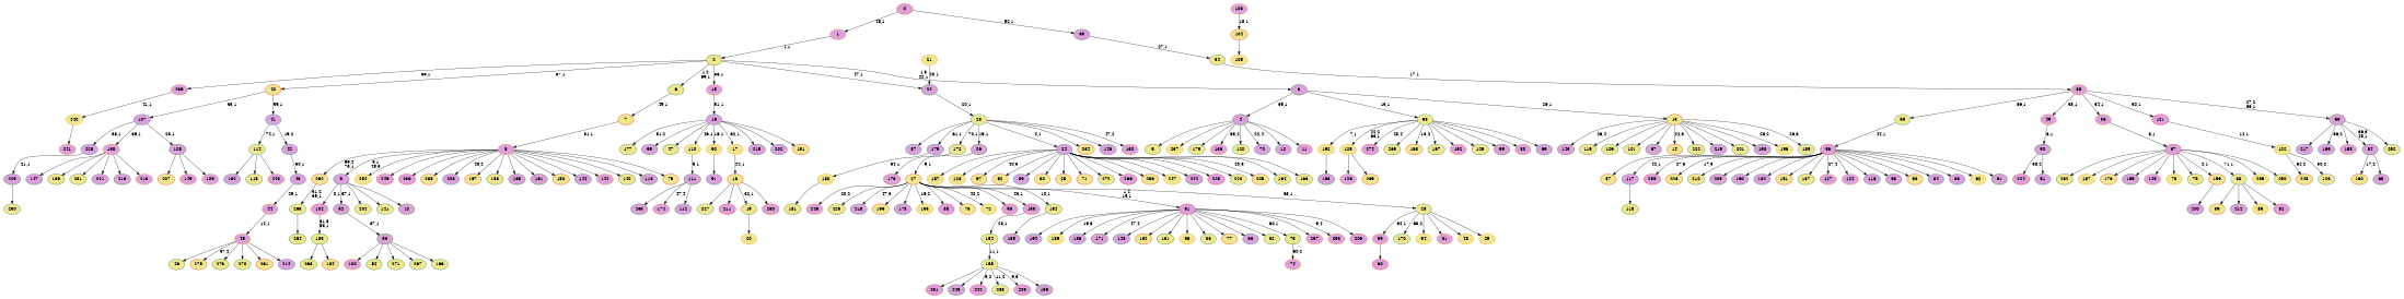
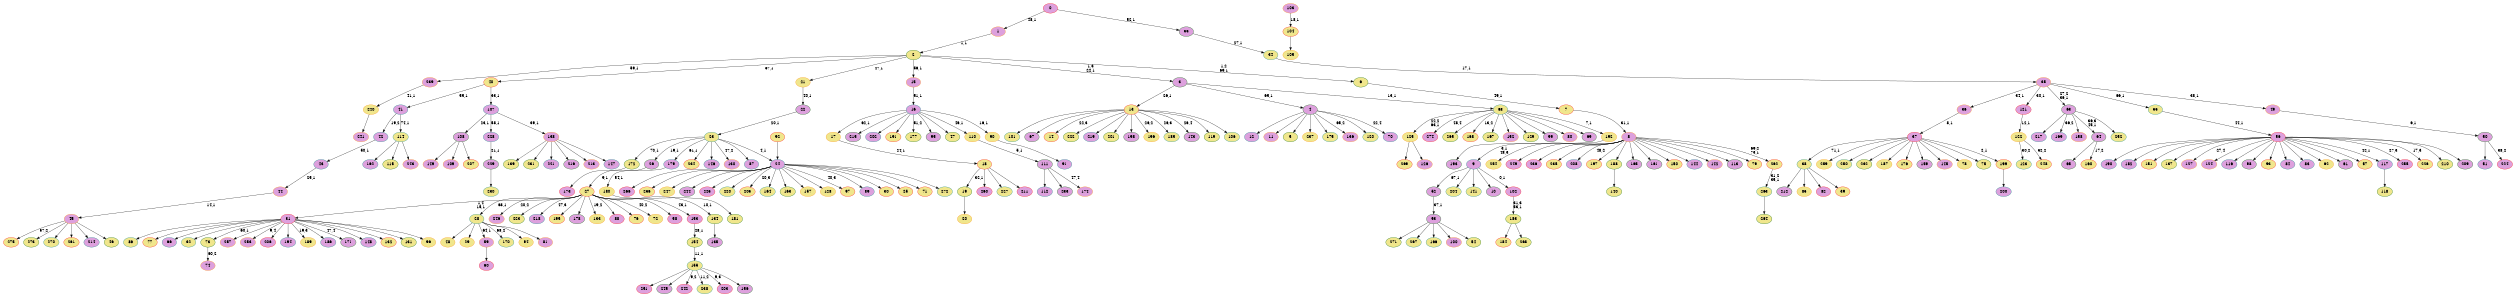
  digraph {
    node [color=darkgreen fillcolor=plum style=filled]
    263 [color=teal fillcolor=khaki]
    264 [fillcolor=khaki]
    262 [color=red fillcolor=khaki]
    240 [color=darkorange fillcolor=khaki]
    241 [color=darkorange]
    239 [color=darkorange]
    229
    230 [color=teal fillcolor=khaki]
    228 [color=teal]
    199 [color=red fillcolor=khaki]
    200 [color=teal]
    192 [color=darkorange fillcolor=khaki]
    193
    183 [fillcolor=khaki]
    268 [fillcolor=khaki]
    184 [color=red fillcolor=khaki]
    180 [color=darkorange fillcolor=khaki]
    181 [fillcolor=khaki]
    179 [color=teal]
    173 [color=red]
    172 [fillcolor=khaki]
    155 [color=teal fillcolor=khaki]
    251 [color=red]
    245
    242 [color=red]
    238 [color=teal fillcolor=khaki]
    203 [color=red]
    156
    154 [fillcolor=khaki]
    153 [color=red]
    138 [color=darkorange]
    231 [fillcolor=khaki]
    221 [color=teal]
    216
    213 [color=darkorange]
    147 [color=teal]
    139 [fillcolor=khaki]
    135
    134 [fillcolor=khaki]
    125 [color=darkorange fillcolor=khaki]
    269 [color=red fillcolor=khaki]
    126 [color=darkorange]
    122 [color=darkorange fillcolor=khaki]
    248 [color=red fillcolor=khaki]
    123 [color=teal fillcolor=khaki]
    121 [color=red]
    117 [color=teal]
    118 [fillcolor=khaki]
    114 [color=teal fillcolor=khaki]
    243 [color=darkorange]
    162 [color=teal]
    115 [fillcolor=khaki]
    111
    233
    174 [color=darkorange]
    112 [color=teal]
    110 [color=darkorange fillcolor=khaki]
    108
    207 [color=red fillcolor=khaki]
    149 [color=darkorange]
    109 [color=darkorange]
    107 [color=teal]
    104 [color=red fillcolor=khaki]
    105 [color=darkorange fillcolor=khaki]
    103 [color=darkorange]
    102 [color=red]
    90 [color=darkorange fillcolor=khaki]
    91 [color=teal]
    74 [color=darkorange]
    73 [fillcolor=khaki]
    68 [color=teal fillcolor=khaki]
    274 [color=red]
    265 [fillcolor=khaki]
    168 [color=red fillcolor=khaki]
    167 [fillcolor=khaki]
    152 [color=darkorange]
    129 [fillcolor=khaki]
    99
    80 [color=darkorange]
    69
    64
    160 [color=red fillcolor=khaki]
    65
    63
    252 [color=teal fillcolor=khaki]
    217 [color=teal]
    169 [color=teal]
    158 [color=darkorange]
    59 [color=darkorange]
    60 [color=red]
    56 [color=red]
    255 [color=red]
    226 [color=red fillcolor=khaki]
    210 [fillcolor=khaki]
    209
    190 [color=teal]
    182 [color=teal]
    151 [color=red fillcolor=khaki]
    137 [fillcolor=khaki]
    127 [color=darkorange]
    124 [color=darkorange]
    116 [color=teal]
    98
    93 [color=red fillcolor=khaki]
    84 [color=teal]
    83 [color=teal]
    62 [color=darkorange fillcolor=khaki]
    61
    57 [color=red fillcolor=khaki]
    55 [color=teal fillcolor=khaki]
    53
    271 [fillcolor=khaki]
    267 [color=teal fillcolor=khaki]
    166 [color=teal fillcolor=khaki]
    100 [color=darkorange]
    54 [fillcolor=khaki]
    52
    50
    224 [color=red]
    51 [color=teal]
    49 [color=darkorange]
    45 [color=darkorange]
    275 [color=red fillcolor=khaki]
    273 [fillcolor=khaki]
    270 [color=teal fillcolor=khaki]
    261 [color=red fillcolor=khaki]
    214 [color=teal]
    46 [fillcolor=khaki]
    44 [color=darkorange]
    43 [color=teal]
    42 [color=teal]
    41 [color=teal]
    40 [color=red fillcolor=khaki]
    38 [color=teal fillcolor=khaki]
    212
    85 [color=darkorange fillcolor=khaki]
    82 [color=red]
    39 [color=red fillcolor=khaki]
    37 [color=red]
    259 [color=darkorange fillcolor=khaki]
    250 [color=teal fillcolor=khaki]
    232 [fillcolor=khaki]
    187 [color=darkorange fillcolor=khaki]
    176 [color=red fillcolor=khaki]
    159
    145 [color=darkorange]
    78 [color=darkorange fillcolor=khaki]
    75 [fillcolor=khaki]
    36 [color=darkorange]
    35 [color=darkorange]
    34 [color=teal fillcolor=khaki]
    33
    31 [color=red]
    257 [color=darkorange]
    253 [color=darkorange]
    206 [color=red]
    194 [color=teal]
    189 [color=darkorange fillcolor=khaki]
    186 [color=teal]
    171
    148 [color=teal]
    132 [color=red fillcolor=khaki]
    131 [fillcolor=khaki]
    96 [color=darkorange fillcolor=khaki]
    86 [color=teal fillcolor=khaki]
    77 [color=red fillcolor=khaki]
    66 [color=teal]
    32 [color=teal fillcolor=khaki]
    28 [color=teal fillcolor=khaki]
    170 [color=teal fillcolor=khaki]
    94 [color=darkorange fillcolor=khaki]
    81 [color=darkorange]
    48 [color=darkorange fillcolor=khaki]
    29 [color=darkorange fillcolor=khaki]
    27 [color=red fillcolor=khaki]
    246 [color=darkorange]
    223 [fillcolor=khaki]
    218 [color=teal]
    195 [color=red fillcolor=khaki]
    178
    133 [color=darkorange fillcolor=khaki]
    88 [color=red]
    76 [color=red fillcolor=khaki]
    72 [color=darkorange fillcolor=khaki]
    58 [color=red]
    26
    24 [color=teal]
    272 [color=teal fillcolor=khaki]
    266 [color=red]
    256 [color=red fillcolor=khaki]
    247 [color=darkorange fillcolor=khaki]
    244
    225 [color=red]
    220 [color=teal fillcolor=khaki]
    205 [color=red fillcolor=khaki]
    164 [color=teal fillcolor=khaki]
    163 [fillcolor=khaki]
    157 [color=darkorange fillcolor=khaki]
    128 [color=darkorange fillcolor=khaki]
    97 [color=red fillcolor=khaki]
    92 [color=red fillcolor=khaki]
    89 [color=teal]
    30 [color=red fillcolor=khaki]
    25 [color=red fillcolor=khaki]
    71 [color=red fillcolor=khaki]
    23 [color=teal fillcolor=khaki]
    234 [color=red fillcolor=khaki]
    146 [color=teal]
    130 [color=darkorange]
    87 [color=teal]
    22
    21 [color=darkorange fillcolor=khaki]
    20 [color=darkorange fillcolor=khaki]
    19 [fillcolor=khaki]
    18 [color=red fillcolor=khaki]
    260 [color=red]
    227 [color=teal fillcolor=khaki]
    211 [color=red]
    17 [color=darkorange fillcolor=khaki]
    16 [color=teal]
    215
    202 [color=teal]
    191 [color=red fillcolor=khaki]
    177 [fillcolor=khaki]
    95
    47 [fillcolor=khaki]
    15 [color=darkorange]
    13 [color=red fillcolor=khaki]
    222 [fillcolor=khaki]
    219 [color=teal]
    201 [fillcolor=khaki]
    198
    196 [color=darkorange fillcolor=khaki]
    185 [color=teal fillcolor=khaki]
    143
    119 [fillcolor=khaki]
    106 [color=teal fillcolor=khaki]
    101 [color=teal fillcolor=khaki]
    67
    14 [color=red fillcolor=khaki]
    9 [color=teal]
    204 [color=teal fillcolor=khaki]
    141 [color=teal fillcolor=khaki]
    10
    8 [color=darkorange]
    254 [color=darkorange fillcolor=khaki]
    249 [color=red]
    236 [color=red]
    235 [color=red fillcolor=khaki]
    208 [color=teal]
    197 [color=red fillcolor=khaki]
    188 [fillcolor=khaki]
    165
    161
    150 [color=red fillcolor=khaki]
    144 [color=teal]
    142 [color=darkorange]
    140 [fillcolor=khaki]
    113
    79 [color=red fillcolor=khaki]
    7 [color=red fillcolor=khaki]
    6 [fillcolor=khaki]
    4
    237 [color=darkorange fillcolor=khaki]
    175 [color=teal fillcolor=khaki]
    136 [color=darkorange]
    120 [color=teal fillcolor=khaki]
    70 [color=teal]
    12 [color=teal]
    11 [color=darkorange]
    5 [fillcolor=khaki]
    3
    2 [fillcolor=khaki]
    1 [color=darkorange]
    0 [color=red]
    263 -> 264
    262 -> 263 [label="31,2\n35,1"]
    240 -> 241
    239 -> 240 [label="41,1"]
    229 -> 230
    228 -> 229 [label="21,1"]
    199 -> 200
    192 -> 193
    183 -> 268
    183 -> 184
    180 -> 181
    179 -> 180 [label="54,1"]
    172 -> 173
    155 -> 251
    155 -> 245
    155 -> 242 [label="9,2"]
    155 -> 238 [label="11,2"]
    155 -> 203 [label="9,3"]
    155 -> 156
    154 -> 155 [label="11,1"]
    153 -> 154 [label="28,1"]
    138 -> 231
    138 -> 221
    138 -> 216
    138 -> 213
    138 -> 147
    138 -> 139
    134 -> 135
    125 -> 269
    125 -> 126
    122 -> 248 [label="52,2"]
    122 -> 123 [label="30,2"]
    121 -> 122 [label="12,1"]
    117 -> 118
    114 -> 243
    114 -> 162
    114 -> 115
    111 -> 233
    111 -> 174 [label="47,4"]
    111 -> 112
    110 -> 111 [label="5,1"]
    108 -> 207
    108 -> 149
    108 -> 109
    107 -> 228 [label="58,1"]
    107 -> 138 [label="39,1"]
    107 -> 108 [label="23,1"]
    104 -> 105
    103 -> 104 [label="18,1"]
    102 -> 183 [label="31,3\n53,1"]
    90 -> 91
    73 -> 74 [label="60,2"]
    68 -> 192 [label="7,1"]
    68 -> 125 [label="22,2\n63,1"]
    68 -> 274 [label="48,4"]
    68 -> 265
    68 -> 168 [label="13,2"]
    68 -> 167
    68 -> 152
    68 -> 129
    68 -> 99
    68 -> 80
    68 -> 69
    64 -> 160 [label="17,2"]
    64 -> 65
    63 -> 64 [label="36,3\n45,1"]
    63 -> 252
    63 -> 217
    63 -> 169 [label="36,2"]
    63 -> 158
    59 -> 60
    56 -> 117 [label="42,1"]
    56 -> 255 [label="27,3"]
    56 -> 226 [label="17,3"]
    56 -> 210
    56 -> 209
    56 -> 190
    56 -> 182
    56 -> 151
    56 -> 137
    56 -> 127 [label="27,4"]
    56 -> 124
    56 -> 116
    56 -> 98
    56 -> 93
    56 -> 84
    56 -> 83
    56 -> 62
    56 -> 61
    56 -> 57
    55 -> 56 [label="44,1"]
    53 -> 271
    53 -> 267
    53 -> 166
    53 -> 100
    53 -> 54
    52 -> 53 [label="37,1"]
    50 -> 224 [label="38,2"]
    50 -> 51
    49 -> 50 [label="6,1"]
    45 -> 275 [label="57,2"]
    45 -> 273
    45 -> 270
    45 -> 261
    45 -> 214
    45 -> 46
    44 -> 45 [label="14,1"]
    43 -> 44 [label="25,1"]
    42 -> 43 [label="50,1"]
    41 -> 114 [label="74,1"]
    41 -> 42 [label="19,2"]
    40 -> 107 [label="33,1"]
    40 -> 41 [label="55,1"]
    38 -> 212
    38 -> 85
    38 -> 82
    38 -> 39
    37 -> 199 [label="2,1"]
    37 -> 38 [label="71,1"]
    37 -> 259
    37 -> 250
    37 -> 232
    37 -> 187
    37 -> 176
    37 -> 159
    37 -> 145
    37 -> 78
    37 -> 75
    36 -> 37 [label="8,1"]
    35 -> 121 [label="30,1"]
    35 -> 63 [label="27,2\n36,1"]
    35 -> 55 [label="66,1"]
    35 -> 49 [label="38,1"]
    35 -> 36 [label="34,1"]
    34 -> 35 [label="17,1"]
    33 -> 34 [label="27,1"]
    31 -> 73 [label="60,1"]
    31 -> 257
    31 -> 253 [label="9,4"]
    31 -> 206
    31 -> 194
    31 -> 189 [label="19,3"]
    31 -> 186
    31 -> 171 [label="47,4"]
    31 -> 148
    31 -> 132
    31 -> 131
    31 -> 96
    31 -> 86
    31 -> 77
    31 -> 66
    31 -> 32
    28 -> 59 [label="64,1"]
    28 -> 170 [label="68,2"]
    28 -> 94
    28 -> 81
    28 -> 48
    28 -> 29
    27 -> 153 [label="43,1"]
    27 -> 134 [label="10,1"]
    27 -> 31 [label="1,4\n15,1"]
    27 -> 28 [label="68,1"]
    27 -> 246 [label="20,2"]
    27 -> 223
    27 -> 218 [label="47,3"]
    27 -> 195
    27 -> 178
    27 -> 133 [label="19,2"]
    27 -> 88
    27 -> 76
    27 -> 72 [label="40,2"]
    27 -> 58
    26 -> 27 [label="9,1"]
    24 -> 272
    24 -> 266
    24 -> 256
    24 -> 247
    24 -> 244
    24 -> 225
    24 -> 220
    24 -> 205 [label="20,3"]
    24 -> 164
    24 -> 163
    24 -> 157
    24 -> 128
    24 -> 97 [label="40,3"]
-   24 -> 92
+   92 -> 24
    24 -> 89
    24 -> 30
    24 -> 25
    24 -> 71
    23 -> 179 [label="61,1"]
    23 -> 172 [label="70,1"]
    23 -> 26 [label="19,1"]
    23 -> 24 [label="4,1"]
    23 -> 234
    23 -> 146
    23 -> 130 [label="47,2"]
    23 -> 87
    22 -> 23 [label="20,1"]
    21 -> 22 [label="40,1"]
    19 -> 20
    18 -> 19 [label="32,1"]
    18 -> 260
    18 -> 227
    18 -> 211
    17 -> 18 [label="24,1"]
    16 -> 110 [label="46,1"]
    16 -> 90 [label="16,1"]
    16 -> 17 [label="62,1"]
    16 -> 215
    16 -> 202
    16 -> 191
    16 -> 177 [label="51,2"]
    16 -> 95
    16 -> 47
    15 -> 16 [label="51,1"]
    13 -> 222
    13 -> 219
    13 -> 201
    13 -> 198
    13 -> 196 [label="26,2"]
    13 -> 185 [label="26,3"]
    13 -> 143 [label="26,4"]
    13 -> 119
    13 -> 106
    13 -> 101
    13 -> 67
    13 -> 14 [label="22,3"]
    9 -> 102 [label="0,1"]
    9 -> 52 [label="67,1"]
    9 -> 204
    9 -> 141
    9 -> 10
    8 -> 262 [label="69,2\n73,1"]
    8 -> 9 [label="3,1\n48,3"]
    8 -> 254
    8 -> 249
    8 -> 236
    8 -> 235
    8 -> 208 [label="48,2"]
    8 -> 197
    8 -> 188
    8 -> 165
    8 -> 161
    8 -> 150
    8 -> 144
    8 -> 142
-   8 -> 140
+   188 -> 140
    8 -> 113
    8 -> 79
    7 -> 8 [label="31,1"]
    6 -> 7 [label="49,1"]
    4 -> 237
    4 -> 175
    4 -> 136 [label="65,2"]
    4 -> 120
    4 -> 70 [label="22,4"]
    4 -> 12
    4 -> 11
    4 -> 5
    3 -> 68 [label="13,1"]
    3 -> 13 [label="26,1"]
    3 -> 4 [label="65,1"]
    2 -> 239 [label="59,1"]
    2 -> 40 [label="57,1"]
-   2 -> 22 [label="47,1"]
+   2 -> 21 [label="47,1"]
    2 -> 15 [label="56,1"]
    2 -> 6 [label="1,2\n69,1"]
    2 -> 3 [label="1,3\n22,1"]
    1 -> 2 [label="1,1"]
    0 -> 33 [label="52,1"]
    0 -> 1 [label="48,1"]
  }
